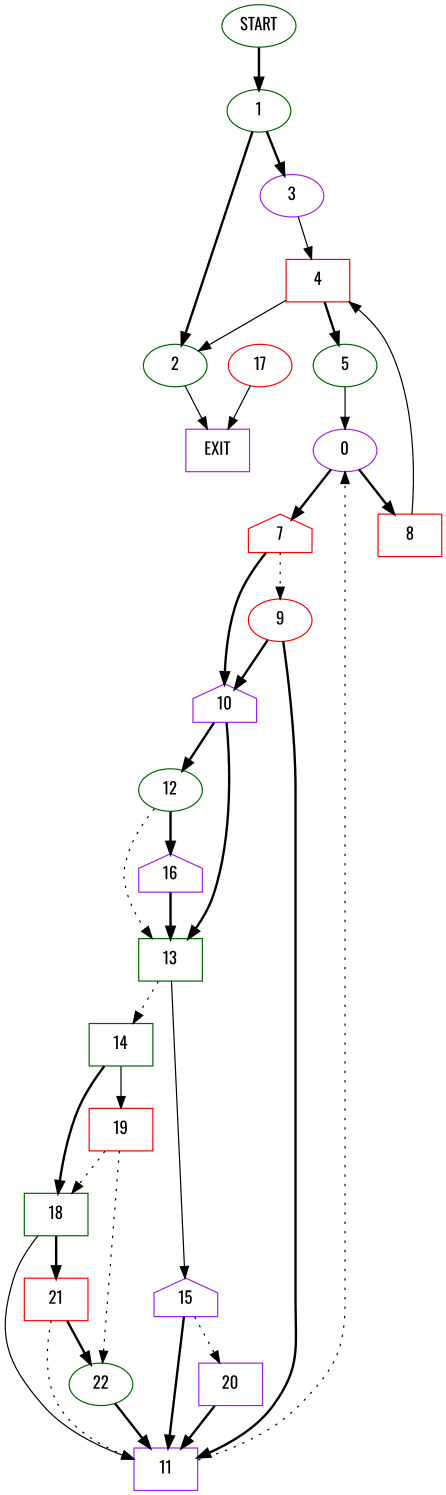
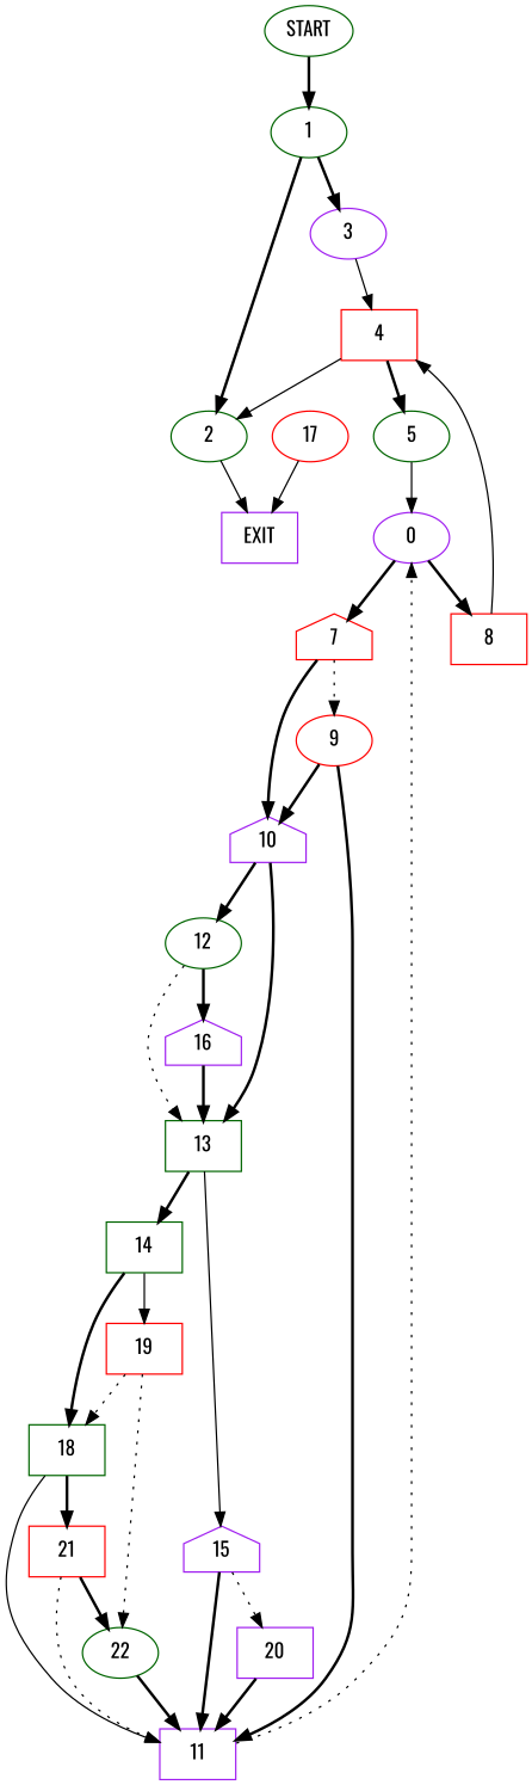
  digraph {
    fontname=Oswald
    node [color=darkgreen fontname=Oswald shape=ellipse]
    edge [fontname=Oswald style=bold]
    n1 [label=START]
    1
    2
    3 [color=purple]
    17 [color=red]
    n6 [color=purple label=EXIT shape=box]
    4 [color=red shape=box]
    5
    n9 [color=purple label=0]
    7 [color=red shape=house]
    8 [color=red shape=box]
    9 [color=red]
    10 [color=purple shape=house]
    11 [color=purple shape=box]
    12
    13 [shape=box]
    16 [color=purple shape=house]
    14 [shape=box]
    15 [color=purple shape=house]
    18 [shape=box]
    19 [color=red shape=box]
    20 [color=purple shape=box]
    21 [color=red shape=box]
    22
    n1 -> 1
    1 -> 2
    1 -> 3
    2 -> n6 [style=solid]
    3 -> 4 [style=solid]
    17 -> n6 [style=solid]
    4 -> 2 [style=solid]
    4 -> 5
    5 -> n9 [style=solid]
    n9 -> 7
    n9 -> 8
    7 -> 9 [style=dotted]
    7 -> 10
    8 -> 4 [style=solid]
    9 -> 10
    9 -> 11
    10 -> 12
    10 -> 13
    11 -> n9 [style=dotted]
    12 -> 13 [style=dotted]
    12 -> 16
-   13 -> 14 [style=dotted]
+   13 -> 14
    13 -> 15 [style=solid]
    16 -> 13
    14 -> 18
    14 -> 19 [style=solid]
    15 -> 11
    15 -> 20 [style=dotted]
    18 -> 11 [style=solid]
    18 -> 21
    19 -> 18 [style=dotted]
    19 -> 22 [style=dotted]
    20 -> 11
    21 -> 11 [style=dotted]
    21 -> 22
    22 -> 11
  }
